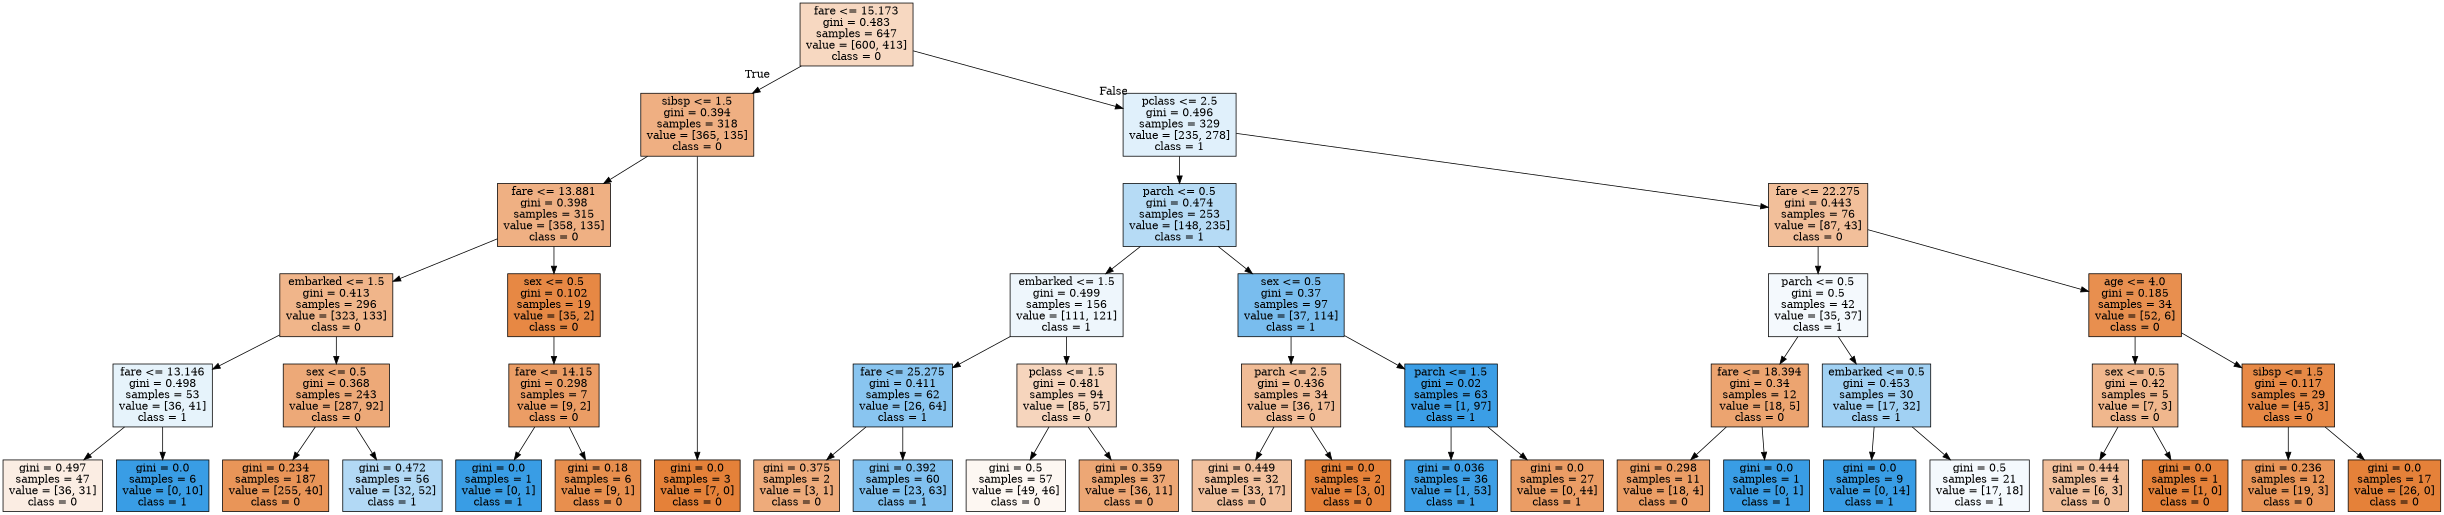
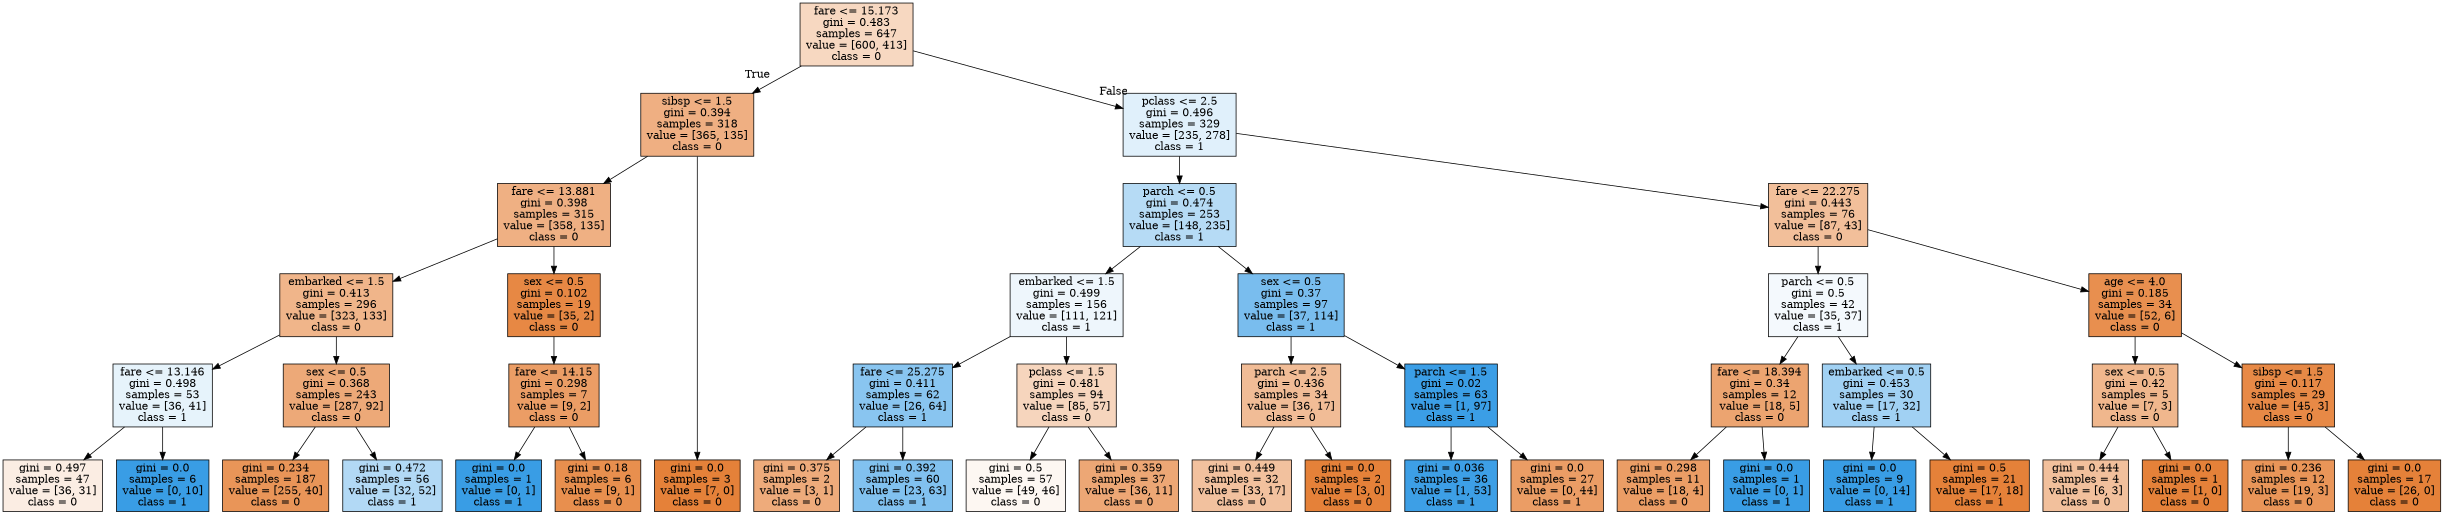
  digraph {
    ranksep=equally
    splines=polyline
    node [color=black fillcolor="#399de5ff" shape=box style=filled]
    n1 [fillcolor="#e581394f" label="fare <= 15.173\ngini = 0.483\nsamples = 647\nvalue = [600, 413]\nclass = 0"]
    n2 [fillcolor="#e58139a1" label="sibsp <= 1.5\ngini = 0.394\nsamples = 318\nvalue = [365, 135]\nclass = 0"]
    n3 [fillcolor="#399de527" label="pclass <= 2.5\ngini = 0.496\nsamples = 329\nvalue = [235, 278]\nclass = 1"]
    n4 [fillcolor="#e581399f" label="fare <= 13.881\ngini = 0.398\nsamples = 315\nvalue = [358, 135]\nclass = 0"]
    n5 [fillcolor="#399de55e" label="parch <= 0.5\ngini = 0.474\nsamples = 253\nvalue = [148, 235]\nclass = 1"]
    n6 [fillcolor="#e5813981" label="fare <= 22.275\ngini = 0.443\nsamples = 76\nvalue = [87, 43]\nclass = 0"]
    n7 [fillcolor="#e5813996" label="embarked <= 1.5\ngini = 0.413\nsamples = 296\nvalue = [323, 133]\nclass = 0"]
    n8 [fillcolor="#e58139f0" label="sex <= 0.5\ngini = 0.102\nsamples = 19\nvalue = [35, 2]\nclass = 0"]
    n9 [fillcolor="#399de515" label="embarked <= 1.5\ngini = 0.499\nsamples = 156\nvalue = [111, 121]\nclass = 1"]
    n10 [fillcolor="#399de5ac" label="sex <= 0.5\ngini = 0.37\nsamples = 97\nvalue = [37, 114]\nclass = 1"]
    n11 [fillcolor="#399de50e" label="parch <= 0.5\ngini = 0.5\nsamples = 42\nvalue = [35, 37]\nclass = 1"]
    n12 [fillcolor="#e58139e2" label="age <= 4.0\ngini = 0.185\nsamples = 34\nvalue = [52, 6]\nclass = 0"]
    n13 [fillcolor="#399de51f" label="fare <= 13.146\ngini = 0.498\nsamples = 53\nvalue = [36, 41]\nclass = 1"]
    n14 [fillcolor="#e58139ad" label="sex <= 0.5\ngini = 0.368\nsamples = 243\nvalue = [287, 92]\nclass = 0"]
    n15 [fillcolor="#e58139c6" label="fare <= 14.15\ngini = 0.298\nsamples = 7\nvalue = [9, 2]\nclass = 0"]
    n16 [fillcolor="#399de597" label="fare <= 25.275\ngini = 0.411\nsamples = 62\nvalue = [26, 64]\nclass = 1"]
    n17 [fillcolor="#e5813954" label="pclass <= 1.5\ngini = 0.481\nsamples = 94\nvalue = [85, 57]\nclass = 0"]
    n18 [fillcolor="#e5813987" label="parch <= 2.5\ngini = 0.436\nsamples = 34\nvalue = [36, 17]\nclass = 0"]
    n19 [fillcolor="#399de5fc" label="parch <= 1.5\ngini = 0.02\nsamples = 63\nvalue = [1, 97]\nclass = 1"]
    n20 [fillcolor="#e58139b8" label="fare <= 18.394\ngini = 0.34\nsamples = 12\nvalue = [18, 5]\nclass = 0"]
    n21 [fillcolor="#399de578" label="embarked <= 0.5\ngini = 0.453\nsamples = 30\nvalue = [17, 32]\nclass = 1"]
    n22 [fillcolor="#e5813992" label="sex <= 0.5\ngini = 0.42\nsamples = 5\nvalue = [7, 3]\nclass = 0"]
    n23 [fillcolor="#e58139ee" label="sibsp <= 1.5\ngini = 0.117\nsamples = 29\nvalue = [45, 3]\nclass = 0"]
    n24 [fillcolor="#e5813923" label="gini = 0.497\nsamples = 47\nvalue = [36, 31]\nclass = 0"]
    n25 [label="gini = 0.0\nsamples = 6\nvalue = [0, 10]\nclass = 1"]
    n26 [fillcolor="#e58139d7" label="gini = 0.234\nsamples = 187\nvalue = [255, 40]\nclass = 0"]
    n27 [fillcolor="#399de562" label="gini = 0.472\nsamples = 56\nvalue = [32, 52]\nclass = 1"]
    n28 [label="gini = 0.0\nsamples = 1\nvalue = [0, 1]\nclass = 1"]
    n29 [fillcolor="#e58139e3" label="gini = 0.18\nsamples = 6\nvalue = [9, 1]\nclass = 0"]
    n30 [fillcolor="#e58139ff" label="gini = 0.0\nsamples = 3\nvalue = [7, 0]\nclass = 0"]
    n31 [fillcolor="#e58139aa" label="gini = 0.375\nsamples = 2\nvalue = [3, 1]\nclass = 0"]
    n32 [fillcolor="#399de5a2" label="gini = 0.392\nsamples = 60\nvalue = [23, 63]\nclass = 1"]
    n33 [fillcolor="#e5813910" label="gini = 0.5\nsamples = 57\nvalue = [49, 46]\nclass = 0"]
    n34 [fillcolor="#e58139b1" label="gini = 0.359\nsamples = 37\nvalue = [36, 11]\nclass = 0"]
    n35 [fillcolor="#e581397c" label="gini = 0.449\nsamples = 32\nvalue = [33, 17]\nclass = 0"]
    n36 [fillcolor="#e58139ff" label="gini = 0.0\nsamples = 2\nvalue = [3, 0]\nclass = 0"]
    n37 [fillcolor="#399de5fa" label="gini = 0.036\nsamples = 36\nvalue = [1, 53]\nclass = 1"]
    n38 [fillcolor="#e58139c6" label="gini = 0.0\nsamples = 27\nvalue = [0, 44]\nclass = 1"]
    n39 [fillcolor="#e58139c6" label="gini = 0.298\nsamples = 11\nvalue = [18, 4]\nclass = 0"]
    n40 [label="gini = 0.0\nsamples = 1\nvalue = [0, 1]\nclass = 1"]
    n41 [label="gini = 0.0\nsamples = 9\nvalue = [0, 14]\nclass = 1"]
-   n42 [fillcolor="#399de50e" label="gini = 0.5\nsamples = 21\nvalue = [17, 18]\nclass = 1"]
+   n42 [fillcolor="#e58139ff" label="gini = 0.5\nsamples = 21\nvalue = [17, 18]\nclass = 1"]
    n43 [fillcolor="#e581397f" label="gini = 0.444\nsamples = 4\nvalue = [6, 3]\nclass = 0"]
    n44 [fillcolor="#e58139ff" label="gini = 0.0\nsamples = 1\nvalue = [1, 0]\nclass = 0"]
    n45 [fillcolor="#e58139d7" label="gini = 0.236\nsamples = 12\nvalue = [19, 3]\nclass = 0"]
    n46 [fillcolor="#e58139ff" label="gini = 0.0\nsamples = 17\nvalue = [26, 0]\nclass = 0"]
    subgraph sub_1 {
      rank=same
      n1
    }
    subgraph sub_2 {
      rank=same
      n2
      n3
    }
    subgraph sub_3 {
      rank=same
      n4
      n5
      n6
    }
    subgraph sub_4 {
      rank=same
      n7
      n8
      n9
      n10
      n11
      n12
    }
    subgraph sub_5 {
      rank=same
      n13
      n14
      n15
      n16
      n17
      n18
      n19
      n20
      n21
      n22
      n23
    }
    subgraph sub_6 {
      rank=same
      n24
      n25
      n26
      n27
      n28
      n29
      n30
      n31
      n32
      n33
      n34
      n35
      n36
      n37
      n38
      n39
      n40
      n41
      n42
      n43
      n44
      n45
      n46
    }
    n1 -> n2 [headlabel=True labelangle=45 labeldistance=2.5]
    n1 -> n3 [headlabel=False labelangle=-45 labeldistance=2.5]
    n2 -> n4
    n2 -> n30
    n3 -> n5
    n3 -> n6
    n4 -> n7
    n4 -> n8
    n5 -> n9
    n5 -> n10
    n6 -> n11
    n6 -> n12
    n7 -> n13
    n7 -> n14
    n8 -> n15
    n9 -> n16
    n9 -> n17
    n10 -> n18
    n10 -> n19
    n11 -> n20
    n11 -> n21
    n12 -> n22
    n12 -> n23
    n13 -> n24
    n13 -> n25
    n14 -> n26
    n14 -> n27
    n15 -> n28
    n15 -> n29
    n16 -> n31
    n16 -> n32
    n17 -> n33
    n17 -> n34
    n18 -> n35
    n18 -> n36
    n19 -> n37
    n19 -> n38
    n20 -> n39
    n20 -> n40
    n21 -> n41
    n21 -> n42
    n22 -> n43
    n22 -> n44
    n23 -> n45
    n23 -> n46
  }
